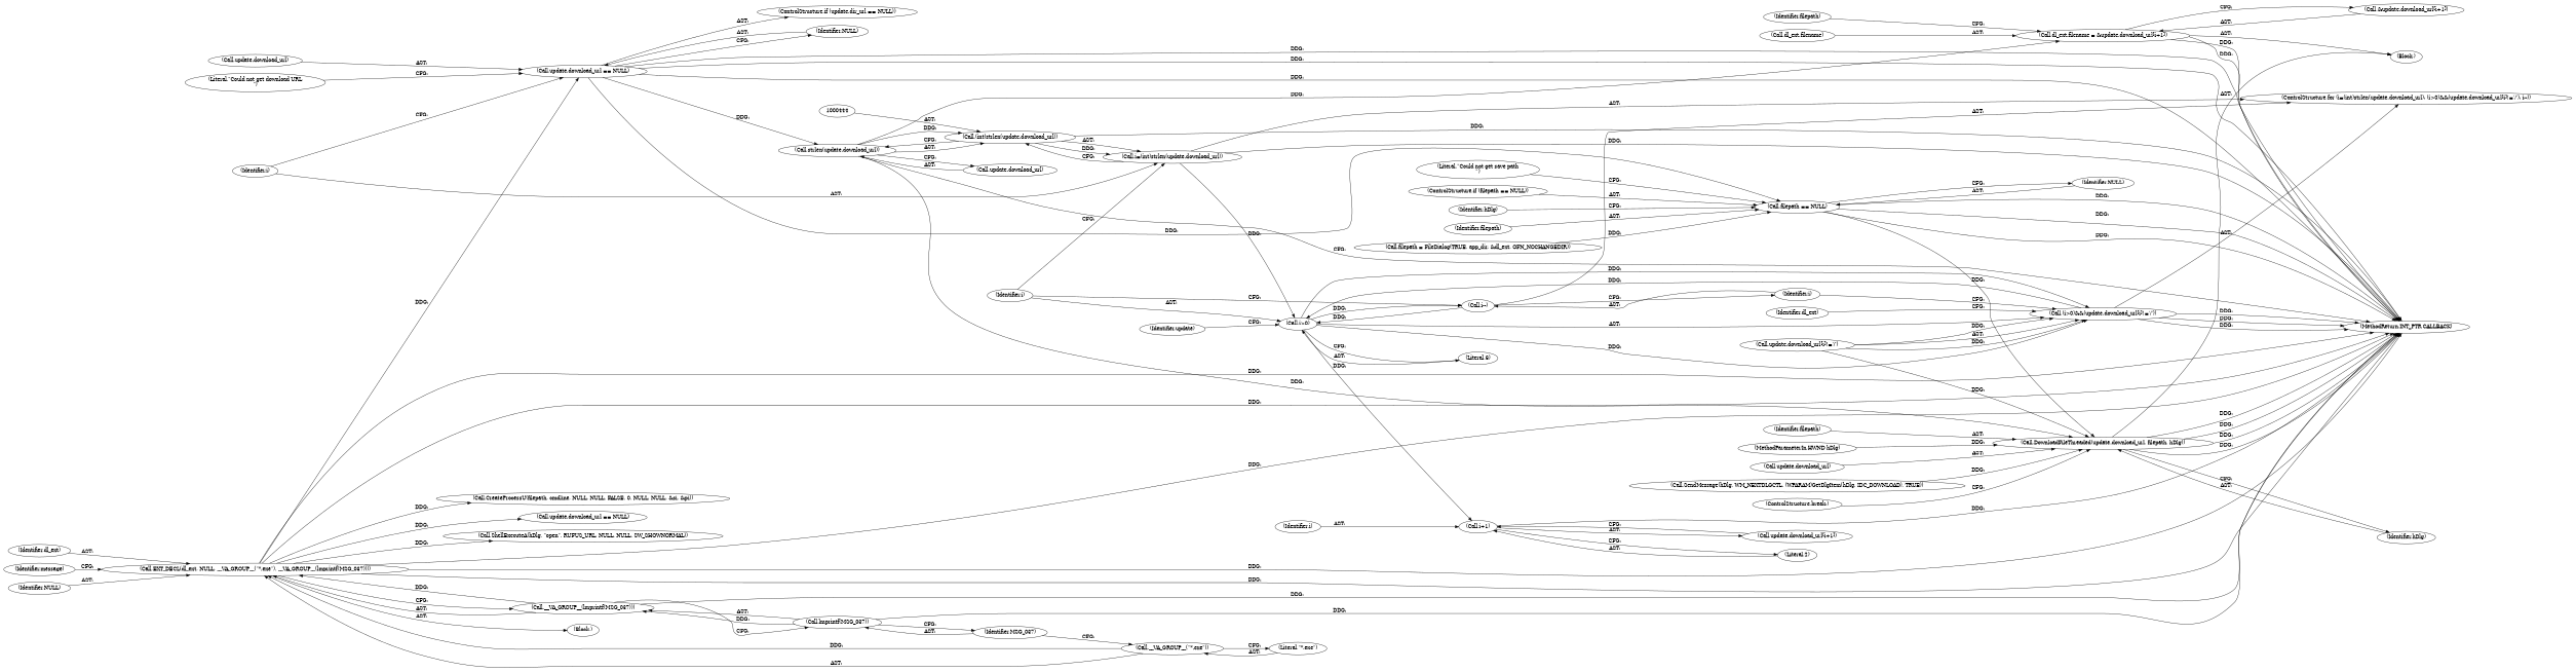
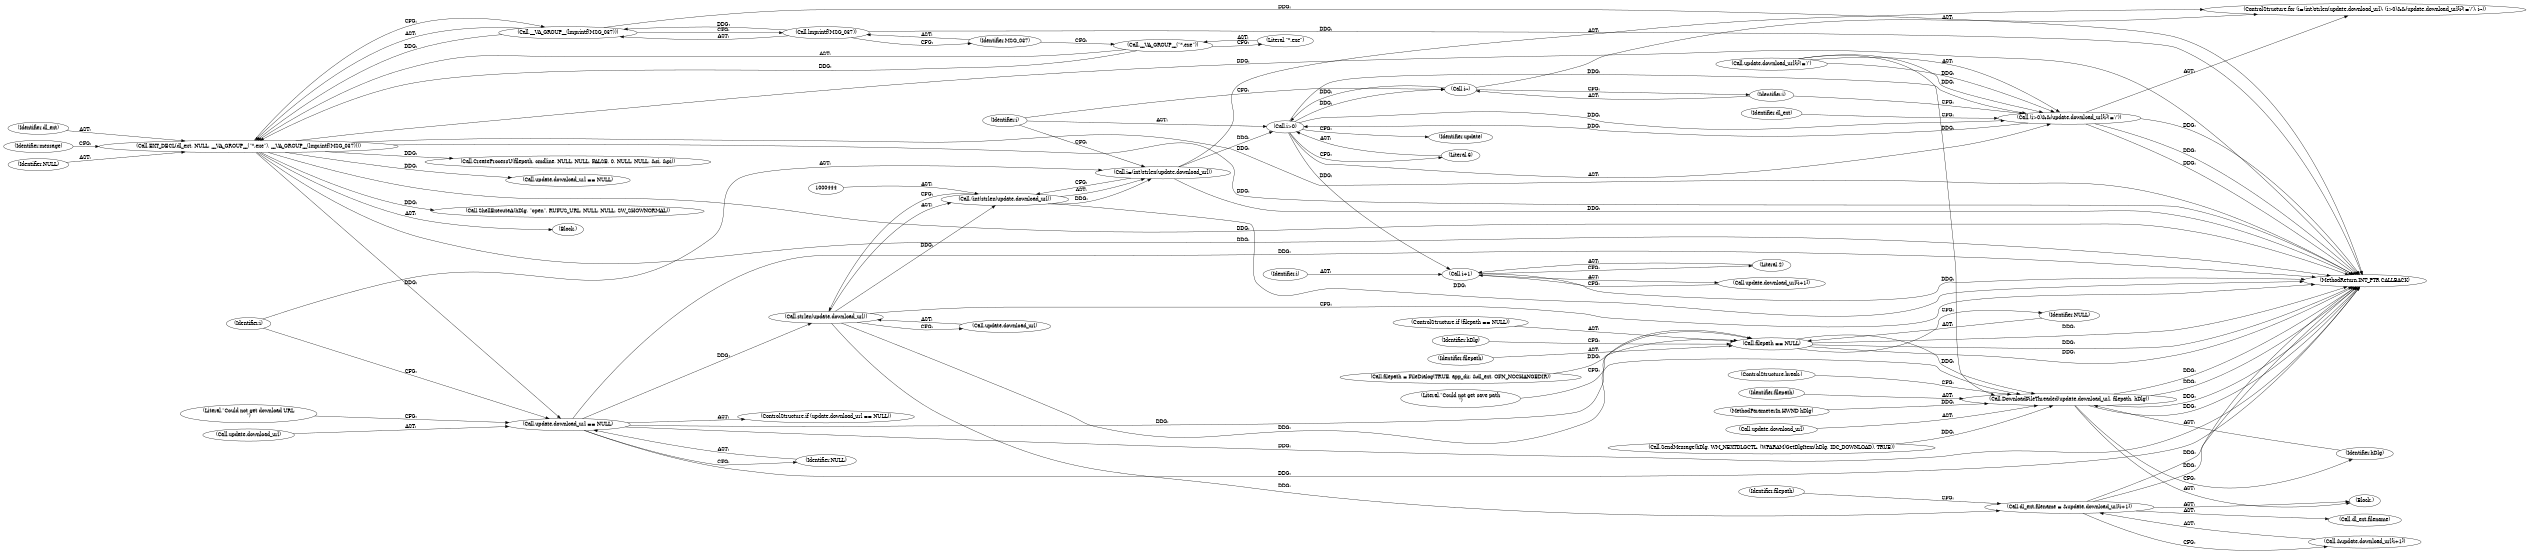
  digraph {
    rankdir=LR
    n1 [label="(Call,update.download_url == NULL)"]
    n2 [label="(Call,strlen(update.download_url))"]
    n3 [label="(Call,filepath == NULL)"]
    n4 [label="(Identifier,NULL)"]
    n5 [label="(MethodReturn,INT_PTR CALLBACK)"]
-   n6 [label="(ControlStructure,if (update.dir_url == NULL))"]
+   n6 [label="(ControlStructure,if (update.download_url == NULL))"]
    n7 [label="(Call,(int)strlen(update.download_url))"]
    n8 [label="(Call,dl_ext.filename = &update.download_url[i+1])"]
    n9 [label="(Call,DownloadFileThreaded(update.download_url, filepath, hDlg))"]
    n10 [label="(Call,update.download_url)"]
    n11 [label="(Identifier,NULL)"]
    n12 [label="(Call,EXT_DECL(dl_ext, NULL, __VA_GROUP__(\"*.exe\"), __VA_GROUP__(lmprintf(MSG_037))))"]
    n13 [label="(Call,__VA_GROUP__(lmprintf(MSG_037)))"]
    n14 [label="(Call,CreateProcessU(filepath, cmdline, NULL, NULL, FALSE, 0, NULL, NULL, &si, &pi))"]
    n15 [label="(Call,update.download_url == NULL)"]
    n16 [label="(Call,ShellExecuteA(hDlg, \"open\", RUFUS_URL, NULL, NULL, SW_SHOWNORMAL))"]
    n17 [label="(Block,)"]
    n18 [label="(Call,lmprintf(MSG_037))"]
    n19 [label="(Call,__VA_GROUP__(\"*.exe\"))"]
    n20 [label="(Literal,\"*.exe\")"]
    n21 [label="(Identifier,MSG_037)"]
    n22 [label="(Call,i=(int)strlen(update.download_url))"]
    n23 [label="(Call,&update.download_url[i+1])"]
    n24 [label="(Block,)"]
    n25 [label="(Identifier,hDlg)"]
    n26 [label="(Call,i>0)"]
    n27 [label="(ControlStructure,for (i=(int)strlen(update.download_url); (i>0)&&(update.download_url[i]!='/'); i--))"]
    n28 [label="(Call,(i>0)&&(update.download_url[i]!='/'))"]
    n29 [label="(Call,i--)"]
    n30 [label="(Call,i+1)"]
    n31 [label="(Literal,6)"]
    n32 [label="(Identifier,i)"]
    n33 [label="(Call,update.download_url[i+1])"]
    n34 [label="(Literal,2)"]
    n35 [label="(Call,update.download_url[i]!='/')"]
    n36 [label="(ControlStructure,if (filepath == NULL))"]
    n37 [label="(MethodParameterIn,HWND hDlg)"]
    n38 [label="(Identifier,update)"]
    n39 [label="(Call,dl_ext.filename)"]
    n40 [label="(Identifier,dl_ext)"]
    n41 [label="(Identifier,filepath)"]
    n42 [label="(Identifier,i)"]
    n43 [label="(Call,update.download_url)"]
    n44 [label="(Call,update.download_url)"]
    n45 [label="(Identifier,dl_ext)"]
    n46 [label="(Call,SendMessage(hDlg, WM_NEXTDLGCTL, (WPARAM)GetDlgItem(hDlg, IDC_DOWNLOAD), TRUE))"]
    n47 [label="(ControlStructure,break;)"]
    n48 [label="(Identifier,i)"]
    n49 [label="(Identifier,i)"]
    n50 [label="(Identifier,hDlg)"]
    n51 [label="(Identifier,message)"]
    n52 [label="(Identifier,filepath)"]
    n53 [label="(Identifier,filepath)"]
    n54 [label="(Call,filepath = FileDialog(TRUE, app_dir, &dl_ext, OFN_NOCHANGEDIR))"]
    n55 [label="(Identifier,NULL)"]
    n56 [label="(Literal,\"Could not get download URL\n\")"]
    n57 [label="(Literal,\"Could not get save path\n\")"]
    1000444
    n1 -> n2 [label="DDG: "]
    n1 -> n3 [label="DDG: "]
    n1 -> n4 [label="CFG: "]
    n1 -> n5 [label="DDG: "]
    n1 -> n5 [label="DDG: "]
    n1 -> n5 [label="DDG: "]
    n1 -> n6 [label="AST: "]
    n2 -> n5 [label="CFG: "]
    n2 -> n7 [label="AST: "]
    n2 -> n7 [label="DDG: "]
    n2 -> n8 [label="DDG: "]
    n2 -> n9 [label="DDG: "]
    n2 -> n10 [label="CFG: "]
    n3 -> n5 [label="DDG: "]
    n3 -> n5 [label="DDG: "]
    n3 -> n5 [label="DDG: "]
    n3 -> n9 [label="DDG: "]
    n3 -> n11 [label="CFG: "]
    n4 -> n1 [label="AST: "]
    n7 -> n2 [label="CFG: "]
    n7 -> n5 [label="DDG: "]
    n7 -> n22 [label="AST: "]
    n7 -> n22 [label="DDG: "]
    n8 -> n5 [label="DDG: "]
    n8 -> n5 [label="DDG: "]
    n8 -> n23 [label="CFG: "]
    n8 -> n24 [label="AST: "]
    n9 -> n5 [label="DDG: "]
    n9 -> n5 [label="DDG: "]
    n9 -> n5 [label="DDG: "]
    n9 -> n5 [label="DDG: "]
    n9 -> n24 [label="AST: "]
    n9 -> n25 [label="CFG: "]
    n10 -> n2 [label="AST: "]
    n11 -> n3 [label="AST: "]
    n12 -> n1 [label="DDG: "]
    n12 -> n5 [label="DDG: "]
    n12 -> n5 [label="DDG: "]
    n12 -> n5 [label="DDG: "]
    n12 -> n5 [label="DDG: "]
    n12 -> n5 [label="DDG: "]
    n12 -> n13 [label="CFG: "]
    n12 -> n14 [label="DDG: "]
    n12 -> n15 [label="DDG: "]
    n12 -> n16 [label="DDG: "]
    n12 -> n17 [label="AST: "]
    n13 -> n5 [label="DDG: "]
    n13 -> n12 [label="AST: "]
    n13 -> n12 [label="DDG: "]
    n13 -> n18 [label="CFG: "]
    n18 -> n5 [label="DDG: "]
    n18 -> n13 [label="AST: "]
    n18 -> n13 [label="DDG: "]
    n18 -> n21 [label="CFG: "]
    n19 -> n12 [label="AST: "]
    n19 -> n12 [label="DDG: "]
    n19 -> n20 [label="CFG: "]
    n20 -> n19 [label="AST: "]
    n21 -> n18 [label="AST: "]
    n21 -> n19 [label="CFG: "]
    n22 -> n5 [label="DDG: "]
    n22 -> n7 [label="CFG: "]
    n22 -> n26 [label="DDG: "]
    n22 -> n27 [label="AST: "]
    n23 -> n8 [label="AST: "]
    n25 -> n9 [label="AST: "]
    n26 -> n28 [label="AST: "]
    n26 -> n28 [label="DDG: "]
    n26 -> n28 [label="DDG: "]
    n26 -> n29 [label="DDG: "]
    n26 -> n30 [label="DDG: "]
    n26 -> n31 [label="CFG: "]
    n28 -> n5 [label="DDG: "]
    n28 -> n5 [label="DDG: "]
    n28 -> n5 [label="DDG: "]
    n28 -> n26 [label="DDG: "]
    n28 -> n27 [label="AST: "]
    n29 -> n26 [label="DDG: "]
    n29 -> n27 [label="AST: "]
    n29 -> n32 [label="CFG: "]
    n30 -> n5 [label="DDG: "]
    n30 -> n33 [label="AST: "]
    n30 -> n34 [label="CFG: "]
    n31 -> n26 [label="AST: "]
    n32 -> n28 [label="CFG: "]
    n32 -> n29 [label="AST: "]
    n33 -> n30 [label="CFG: "]
    n34 -> n30 [label="AST: "]
    n35 -> n9 [label="DDG: "]
    n35 -> n28 [label="AST: "]
    n35 -> n28 [label="DDG: "]
    n35 -> n28 [label="DDG: "]
    n36 -> n3 [label="AST: "]
    n37 -> n9 [label="DDG: "]
-   n38 -> n26 [label="CFG: "]
-   n39 -> n8 [label="AST: "]
+   n26 -> n38 [label="CFG: "]
+   n8 -> n39 [label="AST: "]
    n40 -> n28 [label="CFG: "]
    n41 -> n8 [label="CFG: "]
    n42 -> n22 [label="CFG: "]
    n42 -> n26 [label="AST: "]
    n42 -> n29 [label="CFG: "]
    n43 -> n9 [label="AST: "]
    n44 -> n1 [label="AST: "]
    n45 -> n12 [label="AST: "]
    n46 -> n9 [label="DDG: "]
    n47 -> n9 [label="CFG: "]
    n48 -> n1 [label="CFG: "]
    n48 -> n22 [label="AST: "]
    n49 -> n30 [label="AST: "]
    n50 -> n3 [label="CFG: "]
    n51 -> n12 [label="CFG: "]
    n52 -> n3 [label="AST: "]
    n53 -> n9 [label="AST: "]
    n54 -> n3 [label="DDG: "]
    n55 -> n12 [label="AST: "]
    n56 -> n1 [label="CFG: "]
    n57 -> n3 [label="CFG: "]
    1000444 -> n7 [label="AST: "]
  }
